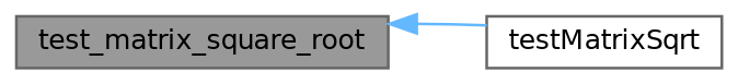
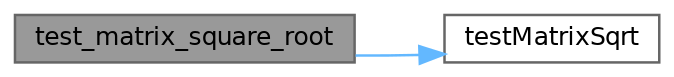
  digraph {
    rankdir=LR
    node [fontname=Helvetica fontsize=10 shape=box style=filled]
    n1 [color=gray40 fillcolor=grey60 fontcolor=black height=0.2 label=test_matrix_square_root width=0.4]
    n2 [color=grey40 fillcolor=white height=0.2 label=testMatrixSqrt width=0.4]
-   n2 -> n1 [color=steelblue1 fontname=Helvetica fontsize=10 labelfontname=Helvetica labelfontsize=10 style=solid]
+   n1 -> n2 [color=steelblue1 fontname=Helvetica fontsize=10 labelfontname=Helvetica labelfontsize=10 style=solid]
  }
